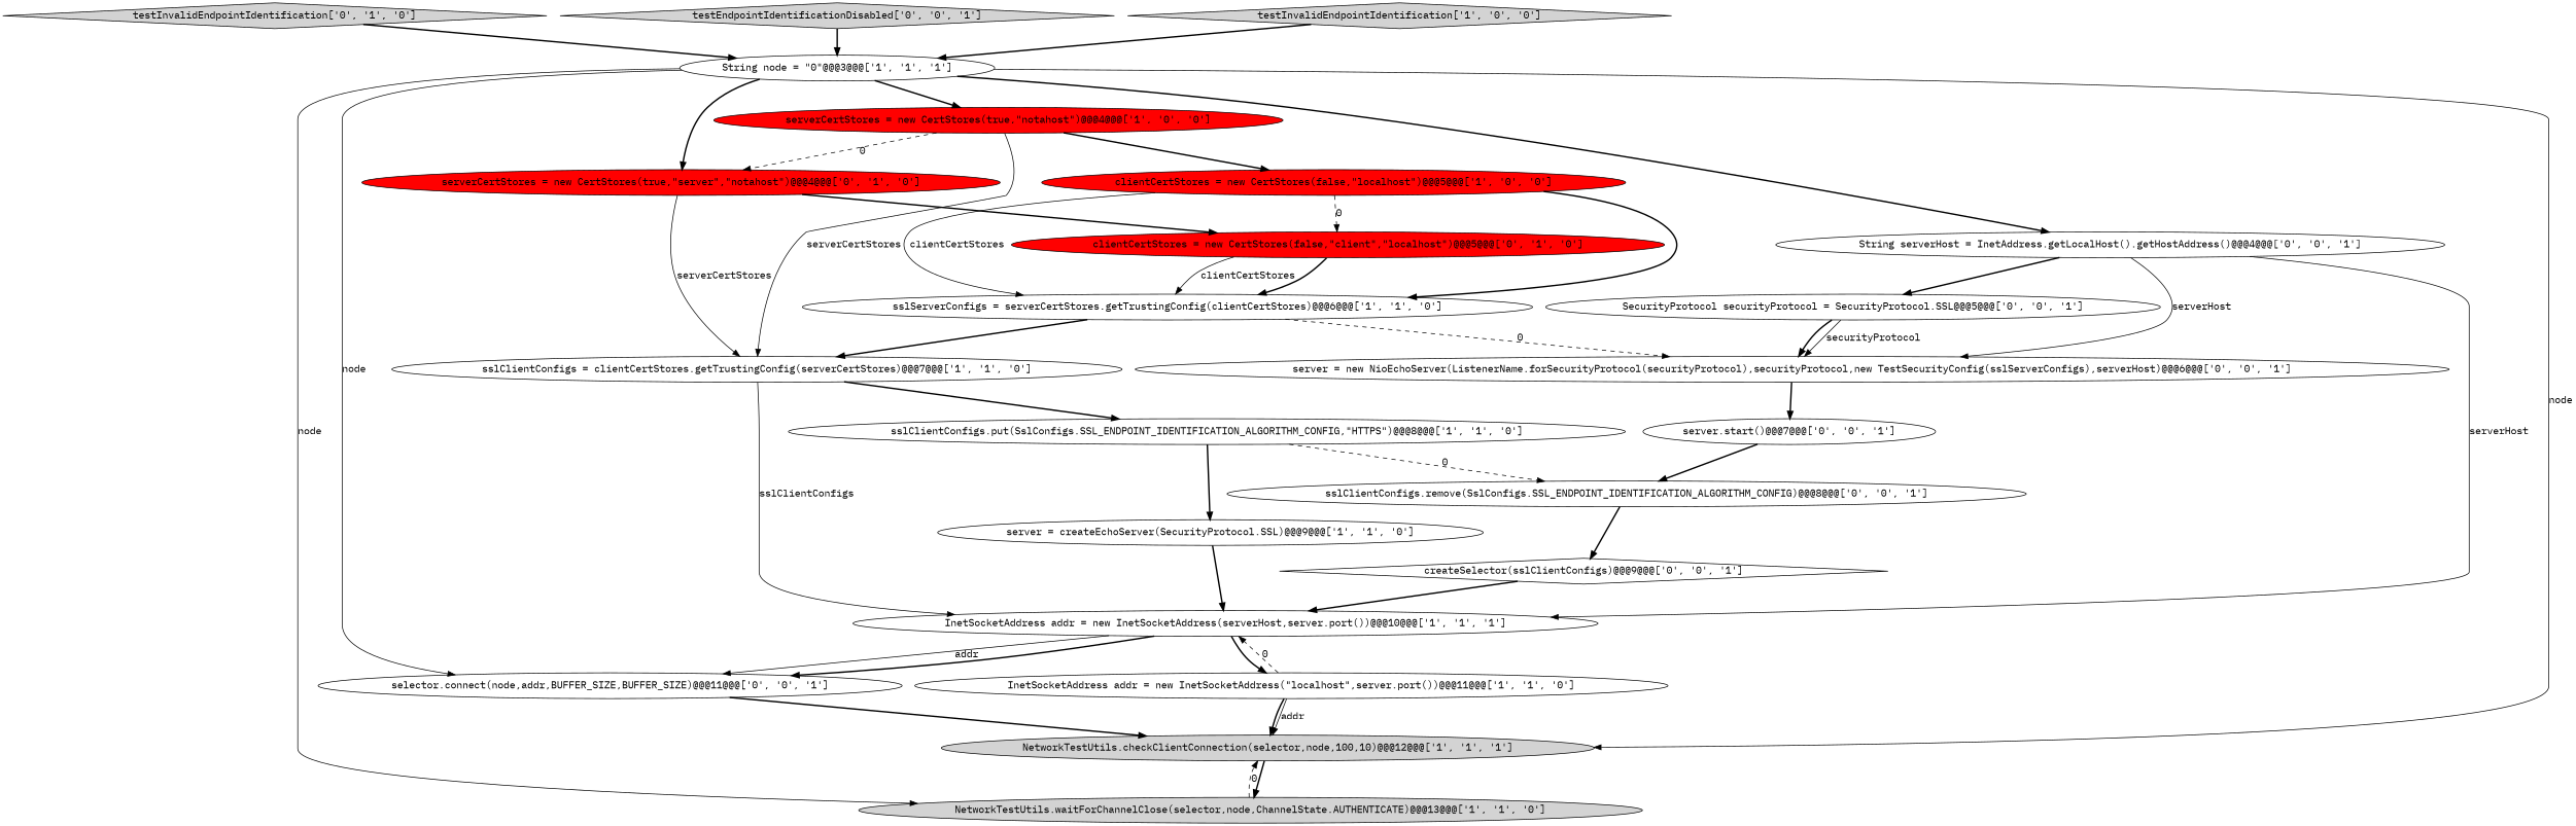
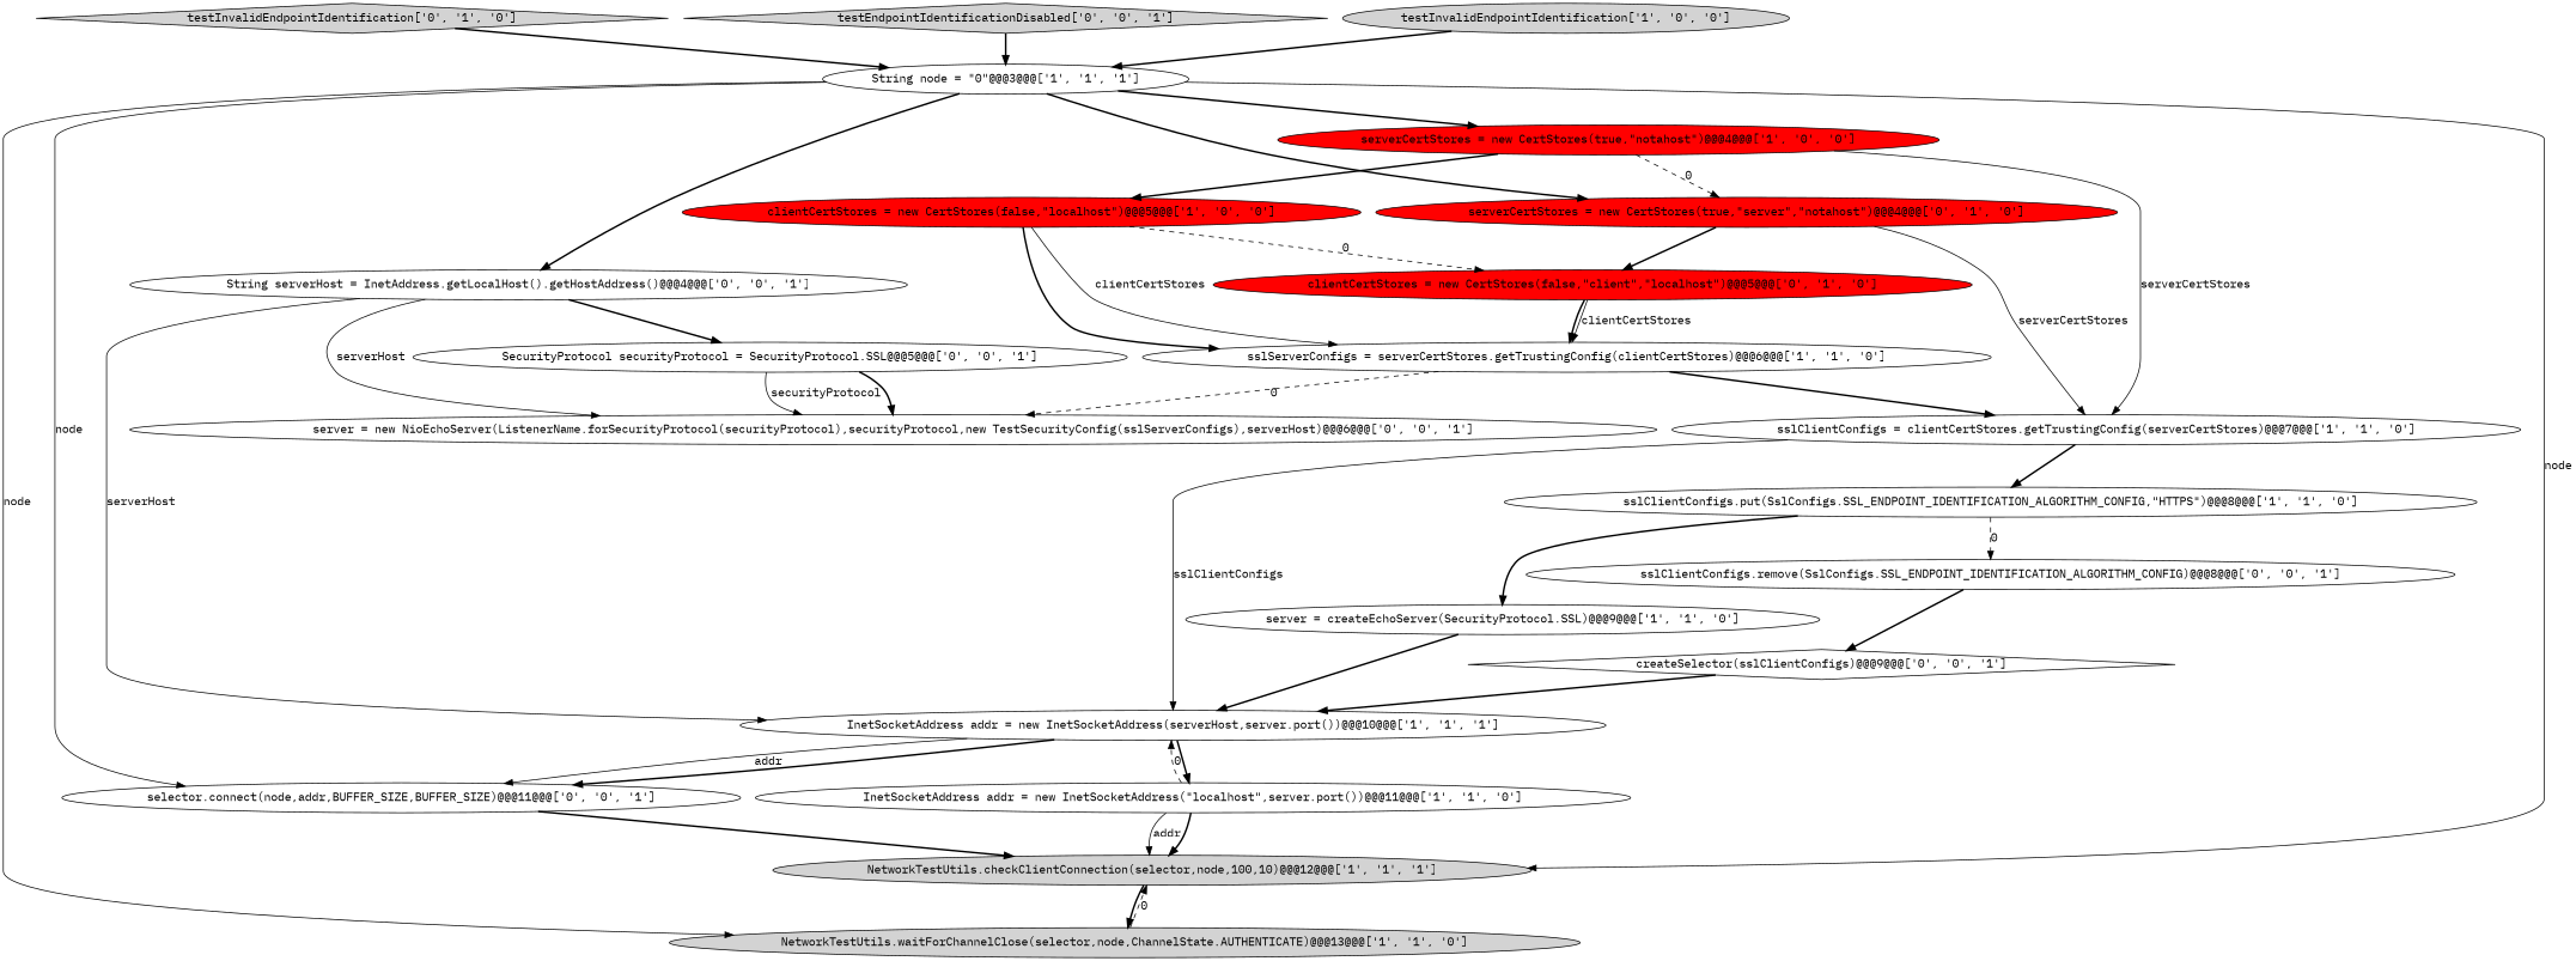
  digraph {
    fontname="IBM Plex Mono"
    node [fillcolor=white fontname="IBM Plex Mono" shape=ellipse style=filled]
    edge [fontname="IBM Plex Mono" style=bold]
    n1 [fillcolor=red label="clientCertStores = new CertStores(false,\"localhost\")@@@5@@@['1', '0', '0']"]
    n2 [fillcolor=red label="clientCertStores = new CertStores(false,\"client\",\"localhost\")@@@5@@@['0', '1', '0']"]
    n3 [label="sslServerConfigs = serverCertStores.getTrustingConfig(clientCertStores)@@@6@@@['1', '1', '0']"]
    n4 [label="sslClientConfigs = clientCertStores.getTrustingConfig(serverCertStores)@@@7@@@['1', '1', '0']"]
    n5 [label="server = new NioEchoServer(ListenerName.forSecurityProtocol(securityProtocol),securityProtocol,new TestSecurityConfig(sslServerConfigs),serverHost)@@@6@@@['0', '0', '1']"]
    n6 [fillcolor=red label="serverCertStores = new CertStores(true,\"server\",\"notahost\")@@@4@@@['0', '1', '0']"]
    n7 [label="sslClientConfigs.put(SslConfigs.SSL_ENDPOINT_IDENTIFICATION_ALGORITHM_CONFIG,\"HTTPS\")@@@8@@@['1', '1', '0']"]
    n8 [label="InetSocketAddress addr = new InetSocketAddress(serverHost,server.port())@@@10@@@['1', '1', '1']"]
    n9 [fillcolor=red label="serverCertStores = new CertStores(true,\"notahost\")@@@4@@@['1', '0', '0']"]
    n10 [label="String node = \"0\"@@@3@@@['1', '1', '1']"]
    n11 [label="String serverHost = InetAddress.getLocalHost().getHostAddress()@@@4@@@['0', '0', '1']"]
    n12 [fillcolor=lightgray label="NetworkTestUtils.waitForChannelClose(selector,node,ChannelState.AUTHENTICATE)@@@13@@@['1', '1', '0']"]
    n13 [fillcolor=lightgray label="NetworkTestUtils.checkClientConnection(selector,node,100,10)@@@12@@@['1', '1', '1']"]
    n14 [label="selector.connect(node,addr,BUFFER_SIZE,BUFFER_SIZE)@@@11@@@['0', '0', '1']"]
    n15 [label="SecurityProtocol securityProtocol = SecurityProtocol.SSL@@@5@@@['0', '0', '1']"]
    n16 [fillcolor=lightgray label="testInvalidEndpointIdentification['0', '1', '0']" shape=diamond]
    n17 [label="sslClientConfigs.remove(SslConfigs.SSL_ENDPOINT_IDENTIFICATION_ALGORITHM_CONFIG)@@@8@@@['0', '0', '1']"]
    n18 [label="server = createEchoServer(SecurityProtocol.SSL)@@@9@@@['1', '1', '0']"]
    n19 [label="createSelector(sslClientConfigs)@@@9@@@['0', '0', '1']" shape=diamond]
    n20 [fillcolor=lightgray label="testEndpointIdentificationDisabled['0', '0', '1']" shape=diamond]
-   n21 [label="server.start()@@@7@@@['0', '0', '1']"]
    n22 [label="InetSocketAddress addr = new InetSocketAddress(\"localhost\",server.port())@@@11@@@['1', '1', '0']"]
-   n23 [fillcolor=lightgray label="testInvalidEndpointIdentification['1', '0', '0']" shape=diamond]
+   n23 [fillcolor=lightgray label="testInvalidEndpointIdentification['1', '0', '0']"]
    n1 -> n2 [label=0 style=dashed]
    n1 -> n3
    n1 -> n3 [label=clientCertStores style=solid]
    n2 -> n3 [label=clientCertStores style=solid]
    n2 -> n3
    n3 -> n4
    n3 -> n5 [label=0 style=dashed]
    n4 -> n7
    n4 -> n8 [label=sslClientConfigs style=solid]
-   n5 -> n21
    n6 -> n2
    n6 -> n4 [label=serverCertStores style=solid]
    n7 -> n17 [label=0 style=dashed]
    n7 -> n18
    n8 -> n14 [label=addr style=solid]
    n8 -> n14
    n8 -> n22
    n9 -> n1
    n9 -> n4 [label=serverCertStores style=solid]
    n9 -> n6 [label=0 style=dashed]
    n10 -> n6
    n10 -> n9
    n10 -> n11
    n10 -> n12 [label="node" style=solid]
    n10 -> n13 [label="node" style=solid]
    n10 -> n14 [label="node" style=solid]
    n11 -> n5 [label=serverHost style=solid]
    n11 -> n8 [label=serverHost style=solid]
    n11 -> n15
    n12 -> n13 [label=0 style=dashed]
    n13 -> n12
    n14 -> n13
    n15 -> n5 [label=securityProtocol style=solid]
    n15 -> n5
    n16 -> n10
    n17 -> n19
    n18 -> n8
    n19 -> n8
    n20 -> n10
-   n21 -> n17
    n22 -> n8 [label=0 style=dashed]
    n22 -> n13 [label=addr style=solid]
    n22 -> n13
    n23 -> n10
  }
